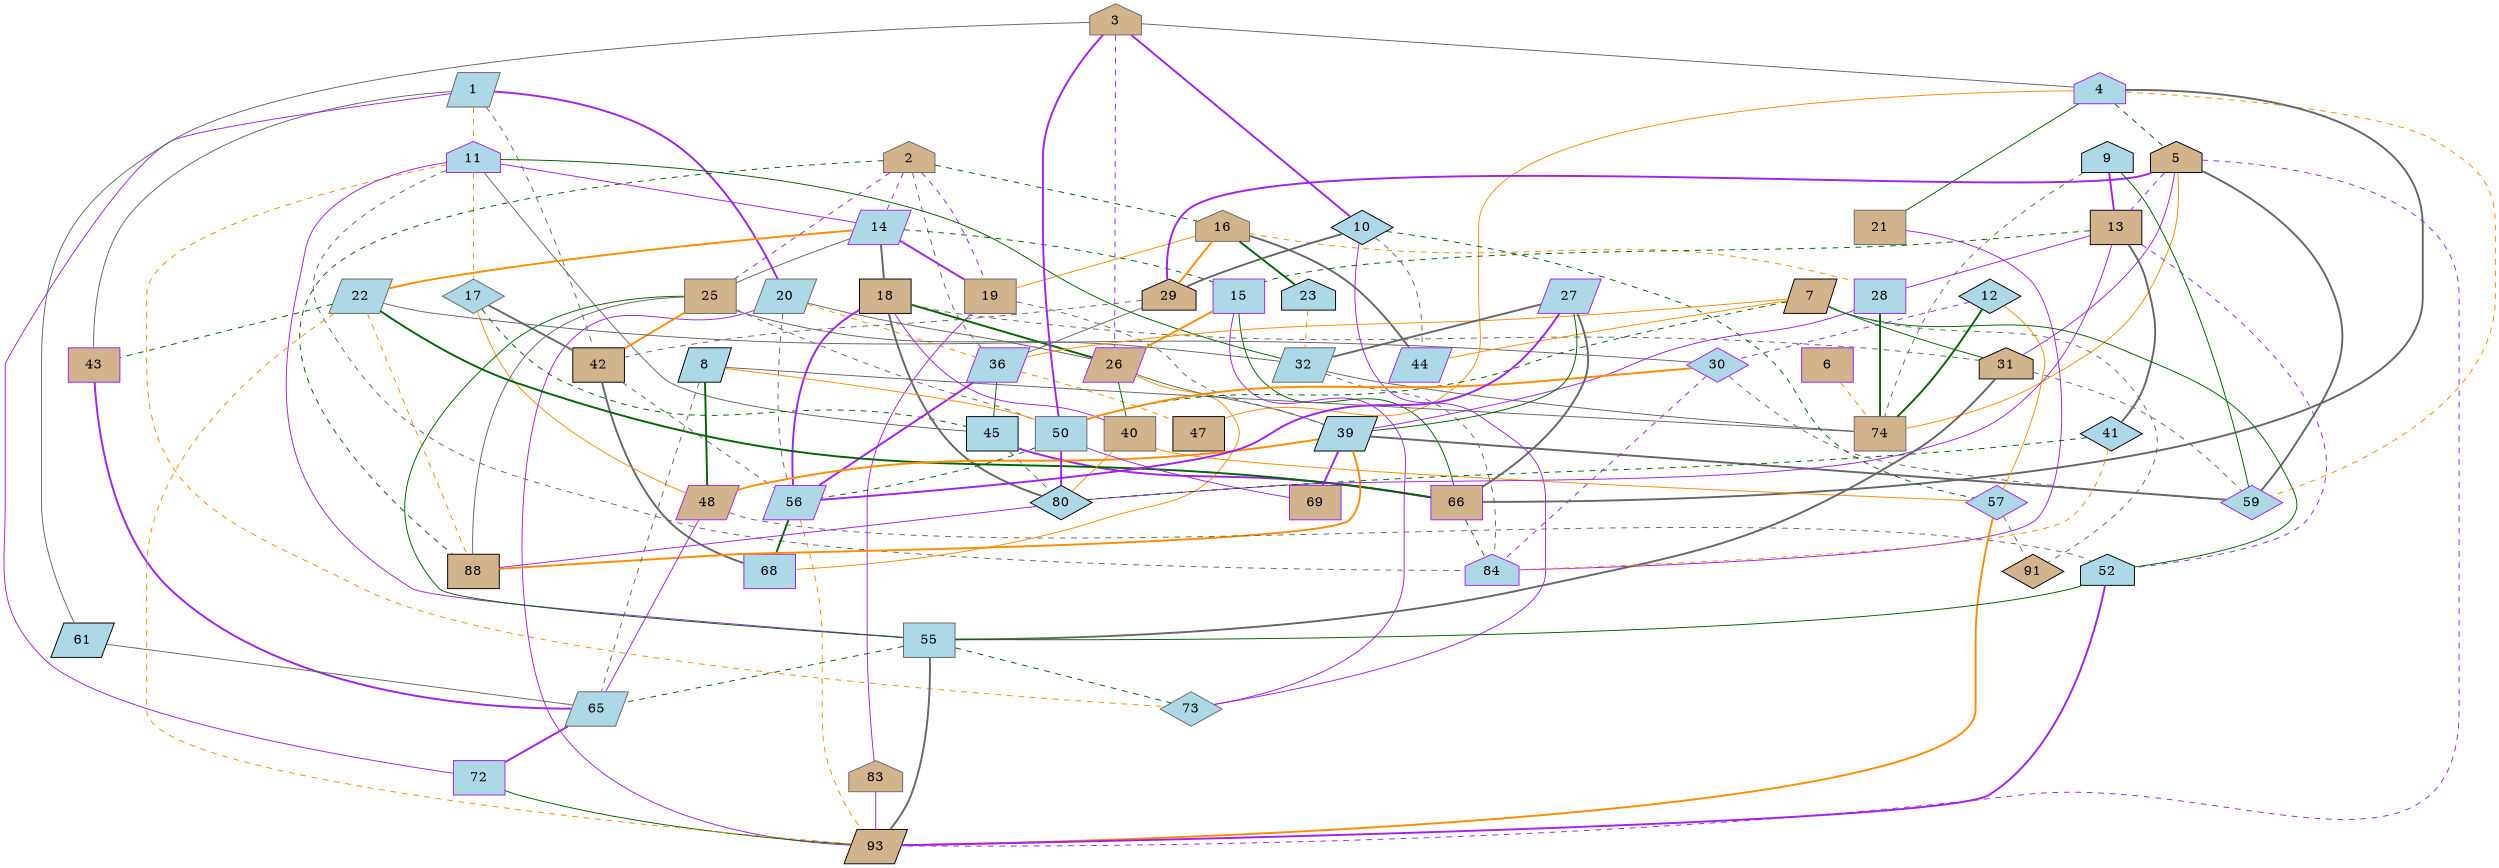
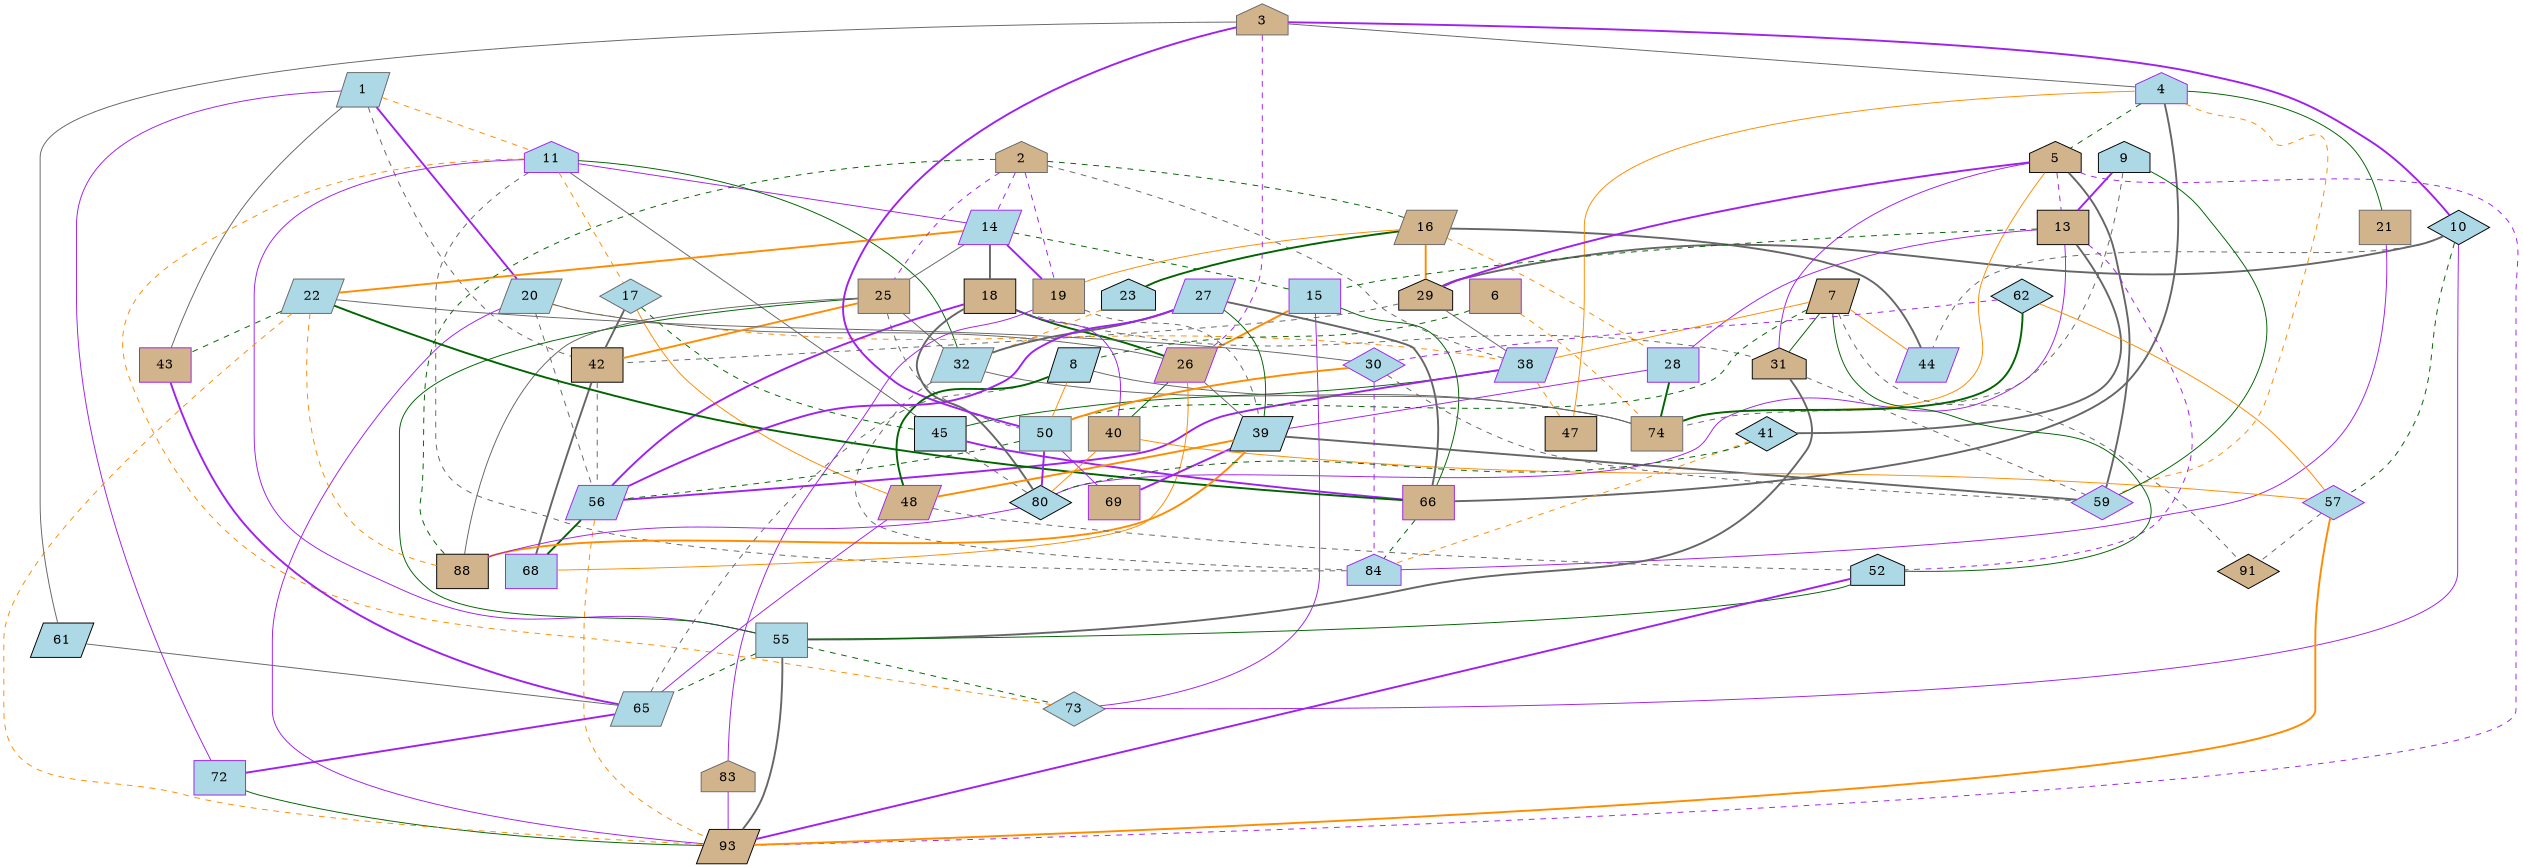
  graph {
    node [color=black fillcolor=lightblue shape=box style=filled]
    edge [color=gray40 style=dashed]
    1 [color=gray40 shape=parallelogram super="+54"]
    11 [color=purple shape=house super="+62"]
    20 [color=gray40 shape=parallelogram super="+49"]
    42 [fillcolor=tan super="+92"]
    43 [color=purple fillcolor=tan]
    72 [color=purple]
    14 [color=purple shape=parallelogram super="+37"]
    73 [color=gray40 shape=diamond]
    17 [color=gray40 shape=diamond super="+33"]
    32 [color=gray40 shape=parallelogram super="+77"]
    45 [super="+79"]
    55 [color=gray40 super="+63"]
    84 [color=purple shape=house super="+98"]
-   38 [color=purple shape=parallelogram super="+94" label=36]
+   38 [color=purple shape=parallelogram super="+94"]
    26 [color=purple fillcolor=tan shape=parallelogram super="+100"]
    93 [fillcolor=tan shape=parallelogram super="+95"]
    56 [color=purple shape=parallelogram super="+86"]
    68 [color=purple]
    65 [color=gray40 shape=parallelogram super="+76"]
    2 [color=gray40 fillcolor=tan shape=house super="+46"]
-   16 [color=gray40 fillcolor=tan shape=house super="+34"]
+   16 [color=gray40 fillcolor=tan shape=parallelogram super="+34"]
    19 [color=gray40 fillcolor=tan super="+96"]
    25 [color=gray40 fillcolor=tan super="+51"]
    88 [fillcolor=tan super="+97"]
    15 [color=purple super="+81"]
    18 [fillcolor=tan super="+58"]
    22 [color=gray40 shape=parallelogram super="+70"]
    29 [fillcolor=tan shape=house super="+75"]
    44 [color=purple shape=parallelogram]
    28 [color=purple]
    23 [shape=house]
    39 [shape=parallelogram super="+90"]
    83 [color=gray40 fillcolor=tan shape=house]
    50 [color=gray40 super="+53"]
    47 [fillcolor=tan]
    3 [color=gray40 fillcolor=tan shape=house super="+82"]
    4 [color=purple shape=house super="+35"]
    10 [shape=diamond]
    61 [shape=parallelogram]
    5 [fillcolor=tan shape=house super="+24"]
    21 [color=gray40 fillcolor=tan]
    59 [color=purple shape=diamond]
    66 [color=purple fillcolor=tan]
    57 [color=purple shape=diamond super="+64"]
    40 [color=gray40 fillcolor=tan]
    80 [shape=diamond super="+99"]
    69 [color=purple fillcolor=tan]
    13 [fillcolor=tan super="+67"]
    31 [fillcolor=tan shape=house super="+78"]
    74 [color=gray40 fillcolor=tan super="+85"]
    52 [shape=house super="+89"]
    41 [shape=diamond]
    8 [shape=parallelogram super="+36"]
    48 [color=purple fillcolor=tan shape=parallelogram super="+60"]
    6 [color=purple fillcolor=tan]
    7 [fillcolor=tan shape=parallelogram super="+87"]
    91 [fillcolor=tan shape=diamond]
    9 [shape=house super="+71"]
-   12 [shape=diamond]
+   12 [shape=diamond label=62]
    30 [color=purple shape=diamond]
    27 [color=purple shape=parallelogram]
    1 -- 11 [color=darkorange]
    1 -- 20 [color=purple style=bold]
    1 -- 42
    1 -- 43 [style=solid]
    1 -- 72 [color=purple style=solid]
    11 -- 14 [color=purple style=solid]
    11 -- 73 [color=darkorange]
    11 -- 17 [color=darkorange]
    11 -- 32 [color=darkgreen style=solid]
    11 -- 45 [style=solid]
    11 -- 55 [color=purple style=solid]
    11 -- 84
    20 -- 38 [color=darkorange]
    20 -- 26 [style=solid]
    20 -- 93 [color=purple style=solid]
    20 -- 56 [weight=2]
    42 -- 56
    42 -- 68 [style=bold]
    43 -- 65 [color=purple style=bold]
    72 -- 93 [color=darkgreen style=solid]
    14 -- 19 [color=purple style=bold]
    14 -- 25 [style=solid]
    14 -- 15 [color=darkgreen]
    14 -- 18 [style=bold]
    14 -- 22 [color=darkorange style=bold]
    17 -- 42 [style=bold]
    17 -- 45 [color=darkgreen]
    17 -- 48 [color=darkorange style=solid]
    32 -- 84 [weight=2]
    32 -- 74 [style=solid]
    45 -- 66 [color=purple style=bold]
    45 -- 80
    55 -- 73 [color=darkgreen]
    55 -- 93 [style=bold]
    55 -- 65 [color=darkgreen]
    38 -- 45 [color=darkgreen style=solid]
    38 -- 56 [color=purple style=bold]
    38 -- 47 [color=darkorange]
    26 -- 68 [color=darkorange style=solid weight=2]
    26 -- 39 [style=solid]
    26 -- 40 [color=darkgreen style=solid]
    56 -- 93 [color=darkorange]
    56 -- 68 [color=darkgreen style=bold]
    65 -- 72 [color=purple style=bold]
    2 -- 14 [color=purple]
    2 -- 38
    2 -- 16 [color=darkgreen]
    2 -- 19 [color=purple]
    2 -- 25 [color=purple]
    2 -- 88 [color=darkgreen]
    16 -- 19 [color=darkorange style=solid weight=2]
    16 -- 29 [color=darkorange style=bold]
    16 -- 44 [style=bold]
    16 -- 28 [color=darkorange]
    16 -- 23 [color=darkgreen style=bold]
    19 -- 39
    19 -- 83 [color=purple style=solid]
    25 -- 42 [color=darkorange style=bold]
    25 -- 32 [style=solid]
    25 -- 55 [color=darkgreen style=solid]
    25 -- 88 [style=solid]
    25 -- 50
    15 -- 73 [color=purple style=solid]
    15 -- 26 [color=darkorange style=bold]
    15 -- 66 [color=darkgreen style=solid]
    18 -- 26 [color=darkgreen style=bold]
    18 -- 56 [color=purple style=bold]
    18 -- 40 [color=purple style=solid]
    18 -- 80 [style=bold]
    18 -- 31 [weight=2]
    22 -- 43 [color=darkgreen]
    22 -- 93 [color=darkorange]
    22 -- 88 [color=darkorange]
    22 -- 66 [color=darkgreen style=bold]
    22 -- 30 [style=solid]
    29 -- 42
    29 -- 38 [style=solid]
    28 -- 39 [color=purple style=solid]
    28 -- 74 [color=darkgreen style=bold]
    23 -- 32 [color=darkorange]
    39 -- 88 [color=darkorange style=bold]
    39 -- 59 [style=bold]
    39 -- 69 [color=purple style=bold weight=2]
    39 -- 48 [color=darkorange style=bold]
    83 -- 93 [color=purple style=solid]
    50 -- 56 [color=darkgreen]
    50 -- 80 [color=purple style=bold]
    50 -- 69 [color=purple style=solid]
    3 -- 26 [color=purple]
    3 -- 50 [color=purple style=bold]
    3 -- 4 [style=solid]
    3 -- 10 [color=purple style=bold]
    3 -- 61 [style=solid]
    4 -- 47 [color=darkorange style=solid]
    4 -- 5 [color=darkgreen]
    4 -- 21 [color=darkgreen style=solid]
    4 -- 59 [color=darkorange]
    4 -- 66 [style=bold]
    10 -- 73 [color=purple style=solid]
    10 -- 29 [style=bold]
    10 -- 44
    10 -- 57 [color=darkgreen]
    61 -- 65 [style=solid]
    5 -- 93 [color=purple]
    5 -- 29 [color=purple style=bold]
    5 -- 59 [style=bold]
    5 -- 13 [color=purple]
    5 -- 31 [color=purple style=solid]
    5 -- 74 [color=darkorange style=solid]
    21 -- 84 [color=purple style=solid]
    66 -- 84 [color=darkgreen]
    57 -- 93 [color=darkorange style=bold]
    57 -- 91
    40 -- 57 [color=darkorange style=solid]
    40 -- 80 [color=darkorange style=solid]
    80 -- 88 [color=purple style=solid]
    13 -- 15 [color=darkgreen]
    13 -- 28 [color=purple style=solid]
    13 -- 80 [color=purple style=solid]
    13 -- 52 [color=purple]
    13 -- 41 [style=bold]
    31 -- 55 [style=bold]
    31 -- 59
    52 -- 55 [color=darkgreen style=solid]
    52 -- 93 [color=purple style=bold]
    41 -- 84 [color=darkorange]
    41 -- 80 [color=darkgreen]
    8 -- 65
    8 -- 50 [color=darkorange style=solid]
    8 -- 74 [style=solid]
    8 -- 48 [color=darkgreen style=bold]
    48 -- 65 [color=purple style=solid]
    48 -- 52
    6 -- 74 [color=darkorange]
+   6 -- 8 [color=darkgreen]
    7 -- 38 [color=darkorange style=solid]
    7 -- 44 [color=darkorange style=solid]
    7 -- 50 [color=darkgreen]
    7 -- 31 [color=darkgreen style=solid]
    7 -- 52 [color=darkgreen style=solid]
    7 -- 91
    9 -- 59 [color=darkgreen style=solid]
    9 -- 13 [color=purple style=bold]
    9 -- 74
    12 -- 57 [color=darkorange style=solid]
    12 -- 74 [color=darkgreen style=bold]
    12 -- 30 [color=purple]
    30 -- 84 [color=purple]
    30 -- 50 [color=darkorange style=bold]
    30 -- 59
    27 -- 32 [style=bold]
    27 -- 56 [color=purple style=bold]
    27 -- 39 [color=darkgreen style=solid]
    27 -- 66 [style=bold]
  }
